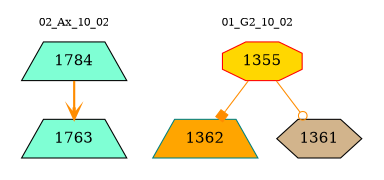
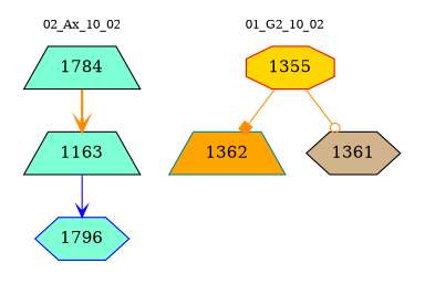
  digraph {
    node [color=black fillcolor=aquamarine shape=trapezium style=filled]
    edge [arrowhead=vee color=darkorange style=solid]
    n1 [label=1784]
-   n2 [label=1763]
+   n2 [label=1163]
+   n3 [color=blue label=1796 shape=hexagon]
    n4 [color=teal fillcolor=orange label=1362]
    n5 [color=red fillcolor=gold label=1355 shape=octagon]
    n6 [fillcolor=tan label=1361 shape=hexagon]
    subgraph cluster_1 {
      color=white
      fontsize=10
      label="02_Ax_10_02"
      n1
      n2
+     n3
    }
    subgraph cluster_2 {
      color=white
      fontsize=10
      label="01_G2_10_02"
      n4
      n5
      n6
    }
    n1 -> n2 [style=bold]
+   n2 -> n3 [color=blue]
    n5 -> n4 [arrowhead=box]
    n5 -> n6 [arrowhead=odot]
  }
